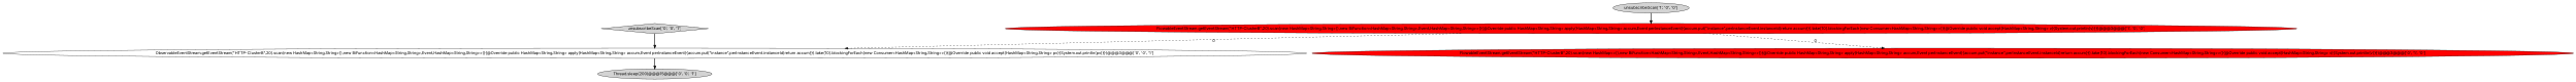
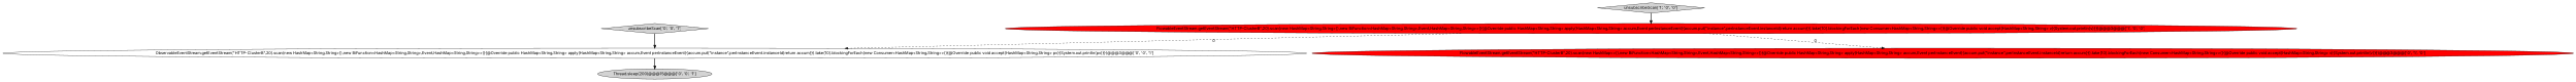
  digraph {
    fontname=Inter
    node [fillcolor=lightgray fontname=Inter shape=ellipse style=filled]
    edge [fontname=Inter style=bold]
    n1 [fillcolor=red label="FlowableEventStream.getEventStream(\"HTTP-ClusterB\",20).scan(new HashMap<String,String>(),new BiFunction<HashMap<String,String>,Event,HashMap<String,String>>(){@Override public HashMap<String,String> apply(HashMap<String,String> accum,Event perInstanceEvent){accum.put(\"instance\",perInstanceEvent.instanceId)return accum}}).take(10).blockingForEach(new Consumer<HashMap<String,String>>(){@Override public void accept(HashMap<String,String> v){System.out.println(v)}})@@@3@@@['1', '0', '0']"]
    n2 [fillcolor=white label="ObservableEventStream.getEventStream(\"HTTP-ClusterB\",20).scan(new HashMap<String,String>(),new BiFunction<HashMap<String,String>,Event,HashMap<String,String>>(){@Override public HashMap<String,String> apply(HashMap<String,String> accum,Event perInstanceEvent){accum.put(\"instance\",perInstanceEvent.instanceId)return accum}}).take(10).blockingForEach(new Consumer<HashMap<String,String>>(){@Override public void accept(HashMap<String,String> pv){System.out.println(pv)}})@@@3@@@['0', '0', '1']"]
    n3 [fillcolor=red label="FlowableEventStream.getEventStream(\"HTTP-ClusterB\",20).scan(new HashMap<>(),new BiFunction<HashMap<String,String>,Event,HashMap<String,String>>(){@Override public HashMap<String,String> apply(HashMap<String,String> accum,Event perInstanceEvent){accum.put(\"instance\",perInstanceEvent.instanceId)return accum}}).take(10).blockingForEach(new Consumer<HashMap<String,String>>(){@Override public void accept(HashMap<String,String> v){System.out.println(v)}})@@@3@@@['0', '1', '0']"]
    n4 [label="Thread.sleep(200)@@@15@@@['0', '0', '1']"]
-   n5 [label="unsubscribeScan['1', '0', '0']"]
+   n5 [label="unsubscribeScan['1', '0', '0']" shape=diamond]
    n6 [label="unsubscribeScan['0', '0', '1']" shape=diamond]
    n1 -> n2 [label=0 style=dashed]
    n1 -> n3 [label=0 style=dashed]
    n2 -> n4
    n5 -> n1
    n6 -> n2
  }
